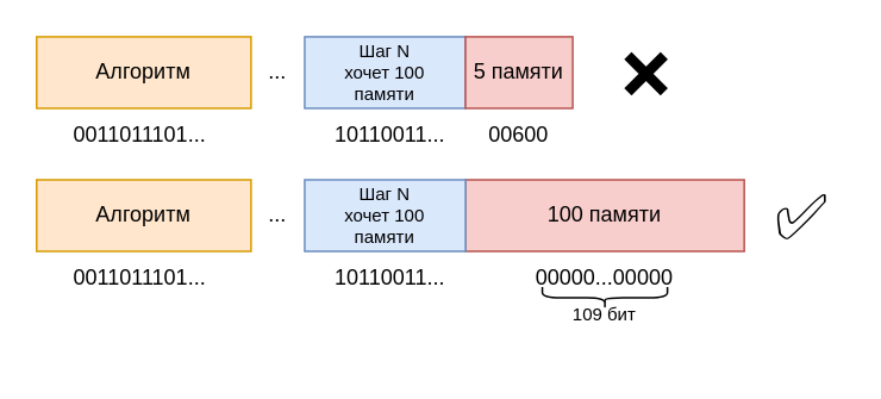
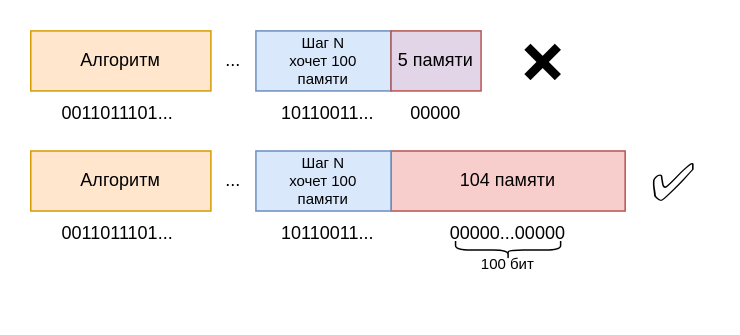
  <mxCell id="0" />
  <mxCell id="1" parent="0" />
  <mxCell id="2" value="Алгоритм" style="rounded=0;whiteSpace=wrap;html=1;fillColor=#ffe6cc;strokeColor=#d79b00;" vertex="1" parent="1"><mxGeometry x="20" y="20" width="120" height="40" as="geometry" /></mxCell>
  <mxCell id="3" value="&lt;div style=&quot;font-size: 10px;&quot;&gt;Шаг N&lt;/div&gt;&lt;div style=&quot;font-size: 10px;&quot;&gt;хочет 100 &lt;br style=&quot;font-size: 10px;&quot;&gt;&lt;/div&gt;&lt;div style=&quot;font-size: 10px;&quot;&gt;памяти&lt;br style=&quot;font-size: 10px;&quot;&gt;&lt;/div&gt;" style="rounded=0;whiteSpace=wrap;html=1;fillColor=#dae8fc;strokeColor=#6c8ebf;fontSize=10;" vertex="1" parent="1"><mxGeometry x="170" y="20" width="90" height="40" as="geometry" /></mxCell>
- <mxCell id="4" value="5 памяти" style="rounded=0;whiteSpace=wrap;html=1;fillColor=#f8cecc;strokeColor=#b85450;" vertex="1" parent="1"><mxGeometry x="260" y="20" width="60" height="40" as="geometry" /></mxCell>
+ <mxCell id="4" value="5 памяти" style="rounded=0;whiteSpace=wrap;html=1;fillColor=#e1d5e7;strokeColor=#b85450;" vertex="1" parent="1"><mxGeometry x="260" y="20" width="60" height="40" as="geometry" /></mxCell>
  <mxCell id="5" value="..." style="text;html=1;strokeColor=none;fillColor=none;align=center;verticalAlign=middle;whiteSpace=wrap;rounded=0;fontSize=12;" vertex="1" parent="1"><mxGeometry x="140" y="25" width="30" height="30" as="geometry" /></mxCell>
  <mxCell id="6" value="❌" style="text;html=1;strokeColor=none;fillColor=none;align=center;verticalAlign=middle;whiteSpace=wrap;rounded=0;fontSize=35;" vertex="1" parent="1"><mxGeometry x="338.5" y="20" width="45" height="40" as="geometry" /></mxCell>
- <mxCell id="7" value="00600" style="text;html=1;strokeColor=none;fillColor=none;align=center;verticalAlign=middle;whiteSpace=wrap;rounded=0;fontSize=12;" vertex="1" parent="1"><mxGeometry x="260" y="60" width="60" height="30" as="geometry" /></mxCell>
+ <mxCell id="7" value="00000" style="text;html=1;strokeColor=none;fillColor=none;align=center;verticalAlign=middle;whiteSpace=wrap;rounded=0;fontSize=12;" vertex="1" parent="1"><mxGeometry x="260" y="60" width="60" height="30" as="geometry" /></mxCell>
  <mxCell id="8" value="10110011..." style="text;html=1;strokeColor=none;fillColor=none;align=center;verticalAlign=middle;whiteSpace=wrap;rounded=0;fontSize=12;" vertex="1" parent="1"><mxGeometry x="170" y="60" width="96" height="30" as="geometry" /></mxCell>
  <mxCell id="9" value="0011011101..." style="text;html=1;strokeColor=none;fillColor=none;align=center;verticalAlign=middle;whiteSpace=wrap;rounded=0;fontSize=12;" vertex="1" parent="1"><mxGeometry x="20" y="60" width="116" height="30" as="geometry" /></mxCell>
  <mxCell id="10" value="Алгоритм" style="rounded=0;whiteSpace=wrap;html=1;fillColor=#ffe6cc;strokeColor=#d79b00;" vertex="1" parent="1"><mxGeometry x="20" y="100" width="120" height="40" as="geometry" /></mxCell>
- <mxCell id="11" value="100 памяти" style="rounded=0;whiteSpace=wrap;html=1;fillColor=#f8cecc;strokeColor=#b85450;" vertex="1" parent="1"><mxGeometry x="260" y="100" width="156" height="40" as="geometry" /></mxCell>
+ <mxCell id="11" value="104 памяти" style="rounded=0;whiteSpace=wrap;html=1;fillColor=#f8cecc;strokeColor=#b85450;" vertex="1" parent="1"><mxGeometry x="260" y="100" width="156" height="40" as="geometry" /></mxCell>
  <mxCell id="12" value="..." style="text;html=1;strokeColor=none;fillColor=none;align=center;verticalAlign=middle;whiteSpace=wrap;rounded=0;fontSize=12;" vertex="1" parent="1"><mxGeometry x="140" y="105" width="30" height="30" as="geometry" /></mxCell>
  <mxCell id="13" value="✅" style="text;html=1;strokeColor=none;fillColor=none;align=center;verticalAlign=middle;whiteSpace=wrap;rounded=0;fontSize=35;" vertex="1" parent="1"><mxGeometry x="426" y="100" width="45" height="40" as="geometry" /></mxCell>
  <mxCell id="14" value="00000...00000" style="text;html=1;strokeColor=none;fillColor=none;align=center;verticalAlign=middle;whiteSpace=wrap;rounded=0;fontSize=12;" vertex="1" parent="1"><mxGeometry x="260" y="140" width="156" height="30" as="geometry" /></mxCell>
  <mxCell id="15" value="10110011..." style="text;html=1;strokeColor=none;fillColor=none;align=center;verticalAlign=middle;whiteSpace=wrap;rounded=0;fontSize=12;" vertex="1" parent="1"><mxGeometry x="170" y="140" width="96" height="30" as="geometry" /></mxCell>
  <mxCell id="16" value="0011011101..." style="text;html=1;strokeColor=none;fillColor=none;align=center;verticalAlign=middle;whiteSpace=wrap;rounded=0;fontSize=12;" vertex="1" parent="1"><mxGeometry x="20" y="140" width="116" height="30" as="geometry" /></mxCell>
  <mxCell id="17" value="&lt;div style=&quot;font-size: 10px;&quot;&gt;Шаг N&lt;/div&gt;&lt;div style=&quot;font-size: 10px;&quot;&gt;хочет 100 &lt;br style=&quot;font-size: 10px;&quot;&gt;&lt;/div&gt;&lt;div style=&quot;font-size: 10px;&quot;&gt;памяти&lt;br style=&quot;font-size: 10px;&quot;&gt;&lt;/div&gt;" style="rounded=0;whiteSpace=wrap;html=1;fillColor=#dae8fc;strokeColor=#6c8ebf;fontSize=10;" vertex="1" parent="1"><mxGeometry x="170" y="100" width="90" height="40" as="geometry" /></mxCell>
  <mxCell id="18" value="" style="shape=curlyBracket;whiteSpace=wrap;html=1;rounded=1;fontSize=10;rotation=-90;" vertex="1" parent="1"><mxGeometry x="332" y="131" width="12" height="70" as="geometry" /></mxCell>
- <mxCell id="19" value="109 бит" style="text;html=1;strokeColor=none;fillColor=none;align=center;verticalAlign=middle;whiteSpace=wrap;rounded=0;fontSize=10;" vertex="1" parent="1"><mxGeometry x="308" y="170" width="60" height="10" as="geometry" /></mxCell>
+ <mxCell id="19" value="100 бит" style="text;html=1;strokeColor=none;fillColor=none;align=center;verticalAlign=middle;whiteSpace=wrap;rounded=0;fontSize=10;" vertex="1" parent="1"><mxGeometry x="308" y="170" width="60" height="10" as="geometry" /></mxCell>
